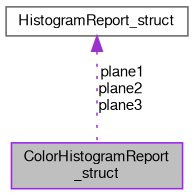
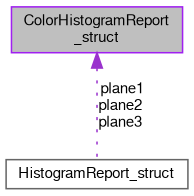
  digraph {
    node [fontname=FreeSans fontsize=10 shape=record]
    n1 [color=purple fillcolor=grey75 fontcolor=black height=0.2 label="ColorHistogramReport\l_struct" style=filled width=0.4]
    n2 [color=gray40 height=0.2 label=HistogramReport_struct width=0.4]
-   n2 -> n1 [color=darkorchid3 dir=back fontname=FreeSans fontsize=10 label=" plane1\nplane2\nplane3" labelfontname=FreeSans labelfontsize=10 style=dotted]
+   n1 -> n2 [color=darkorchid3 dir=back fontname=FreeSans fontsize=10 label=" plane1\nplane2\nplane3" labelfontname=FreeSans labelfontsize=10 style=dotted]
  }
